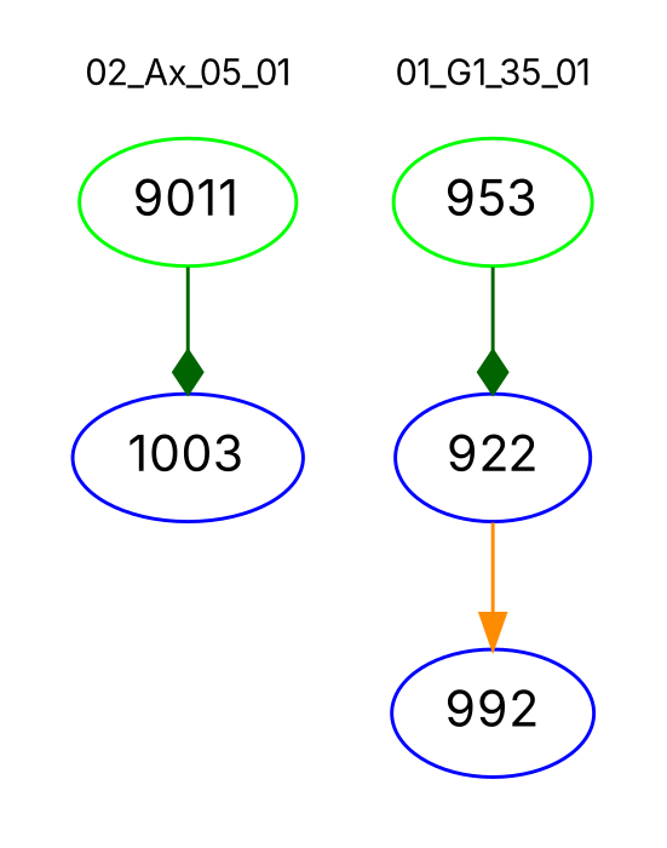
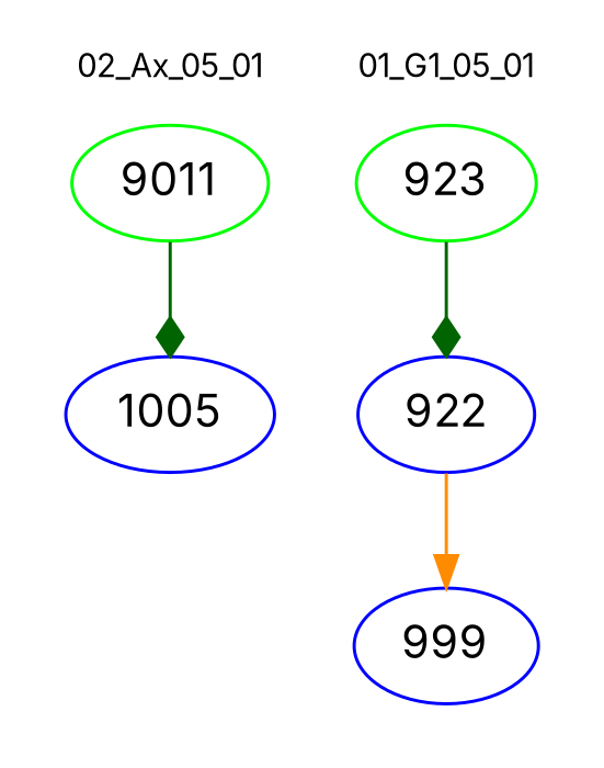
  digraph {
    fontname=Inter
    node [color=blue fontname=Inter]
    edge [arrowhead=diamond color=darkgreen fontname=Inter]
    n1 [color=green label=9011]
-   n2 [label=1003]
-   n3 [color=green label=953]
+   n2 [label=1005]
+   n3 [color=green label=923]
    n4 [label=922]
-   n5 [label=992]
+   n5 [label=999]
    subgraph cluster_1 {
      color=white
      fontsize=10
      label="02_Ax_05_01"
      n1
      n2
    }
    subgraph cluster_2 {
      color=white
      fontsize=10
-     label="01_G1_35_01"
+     label="01_G1_05_01"
      n3
      n4
      n5
    }
    n1 -> n2
    n3 -> n4
    n4 -> n5 [arrowhead=normal color=darkorange]
  }
